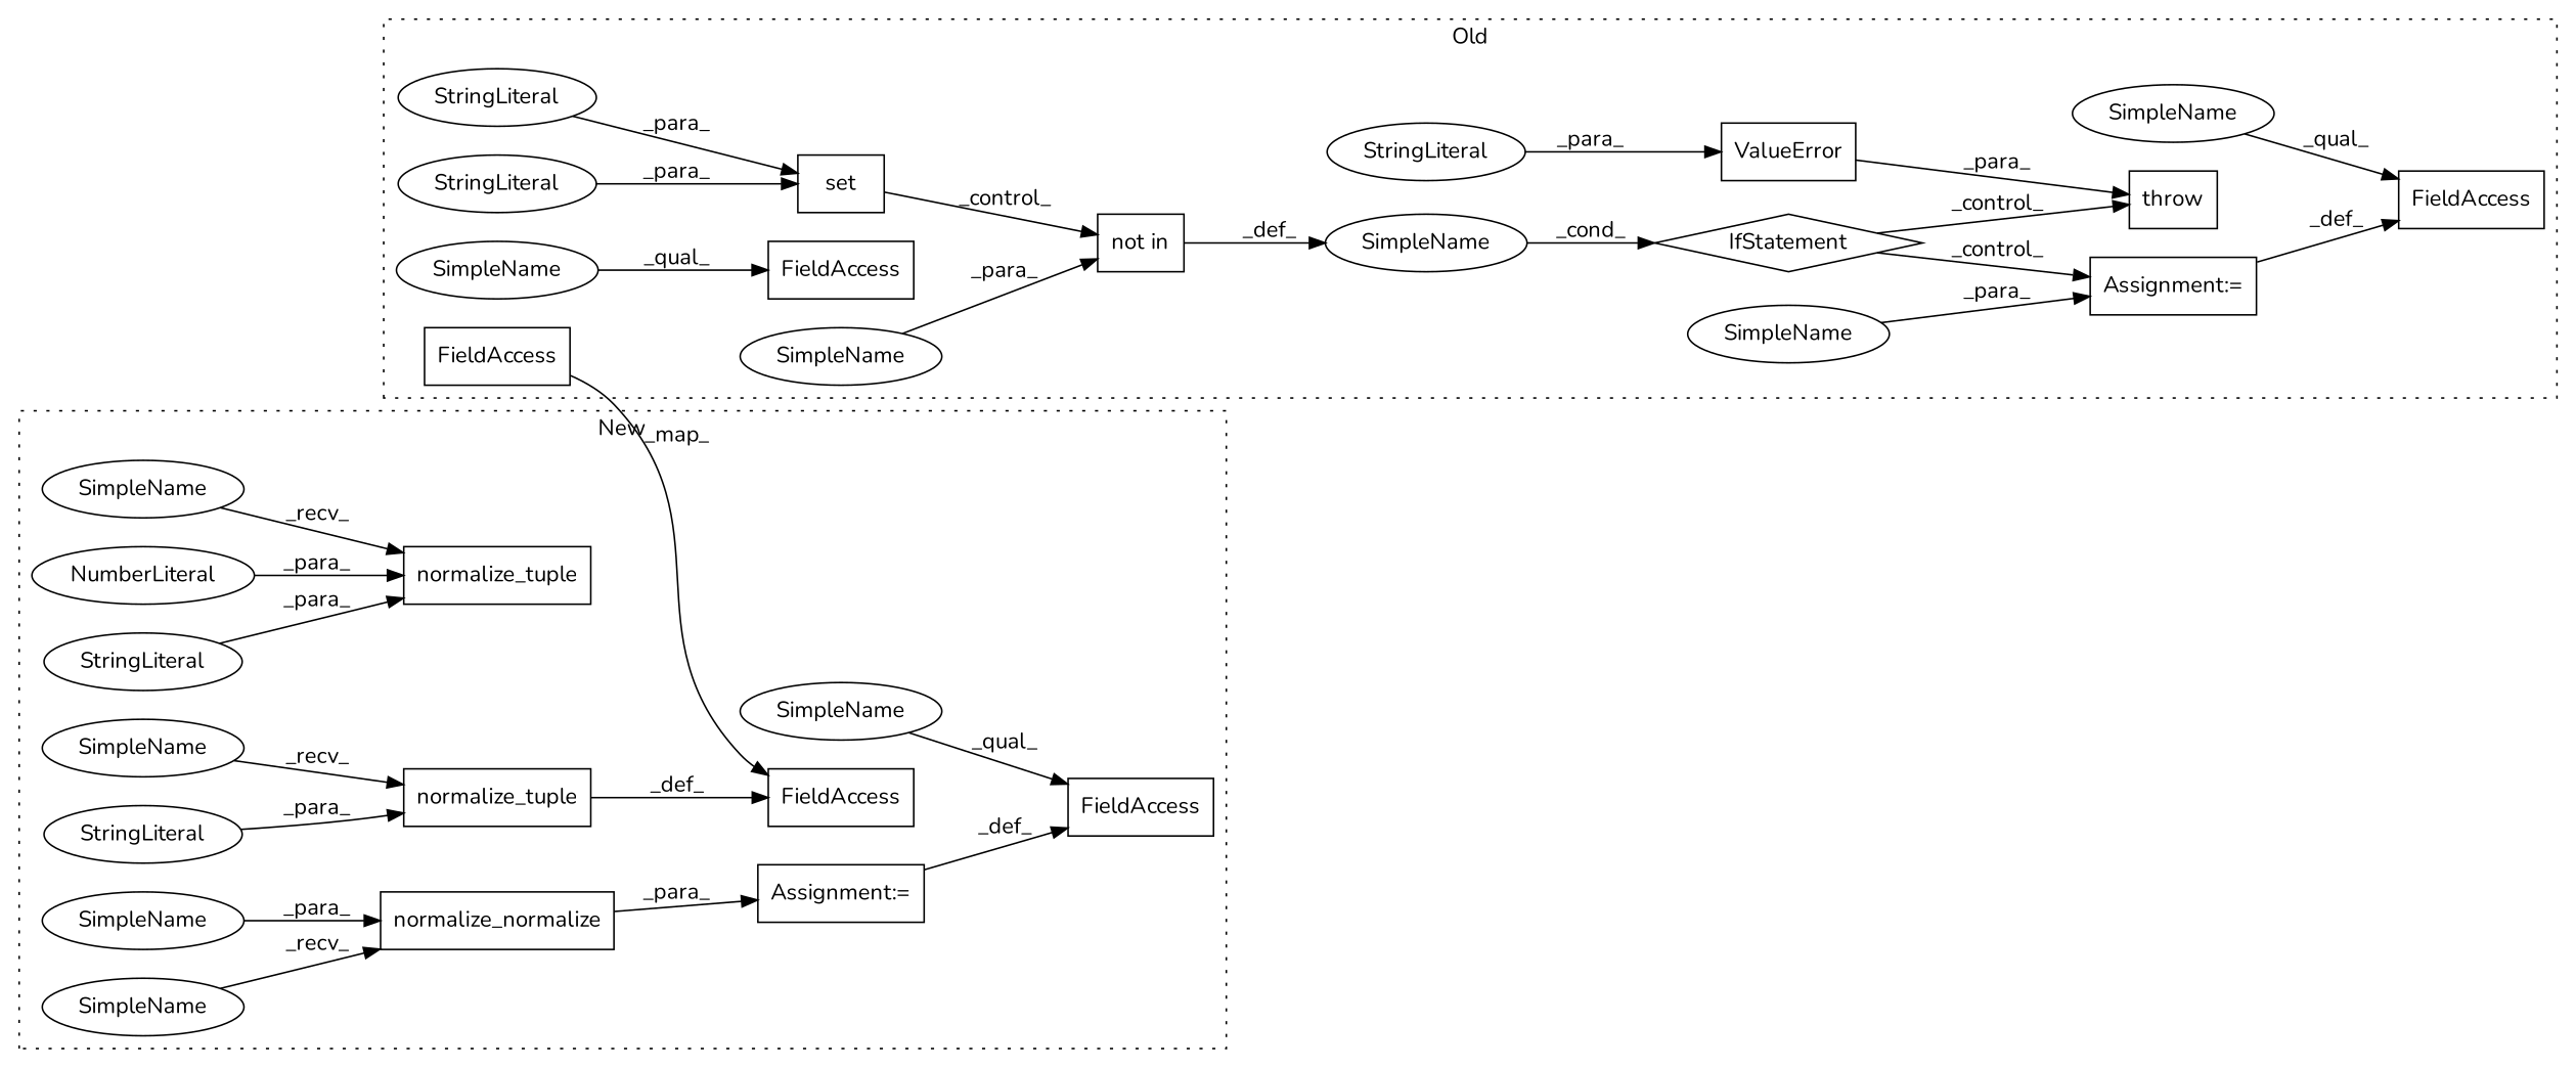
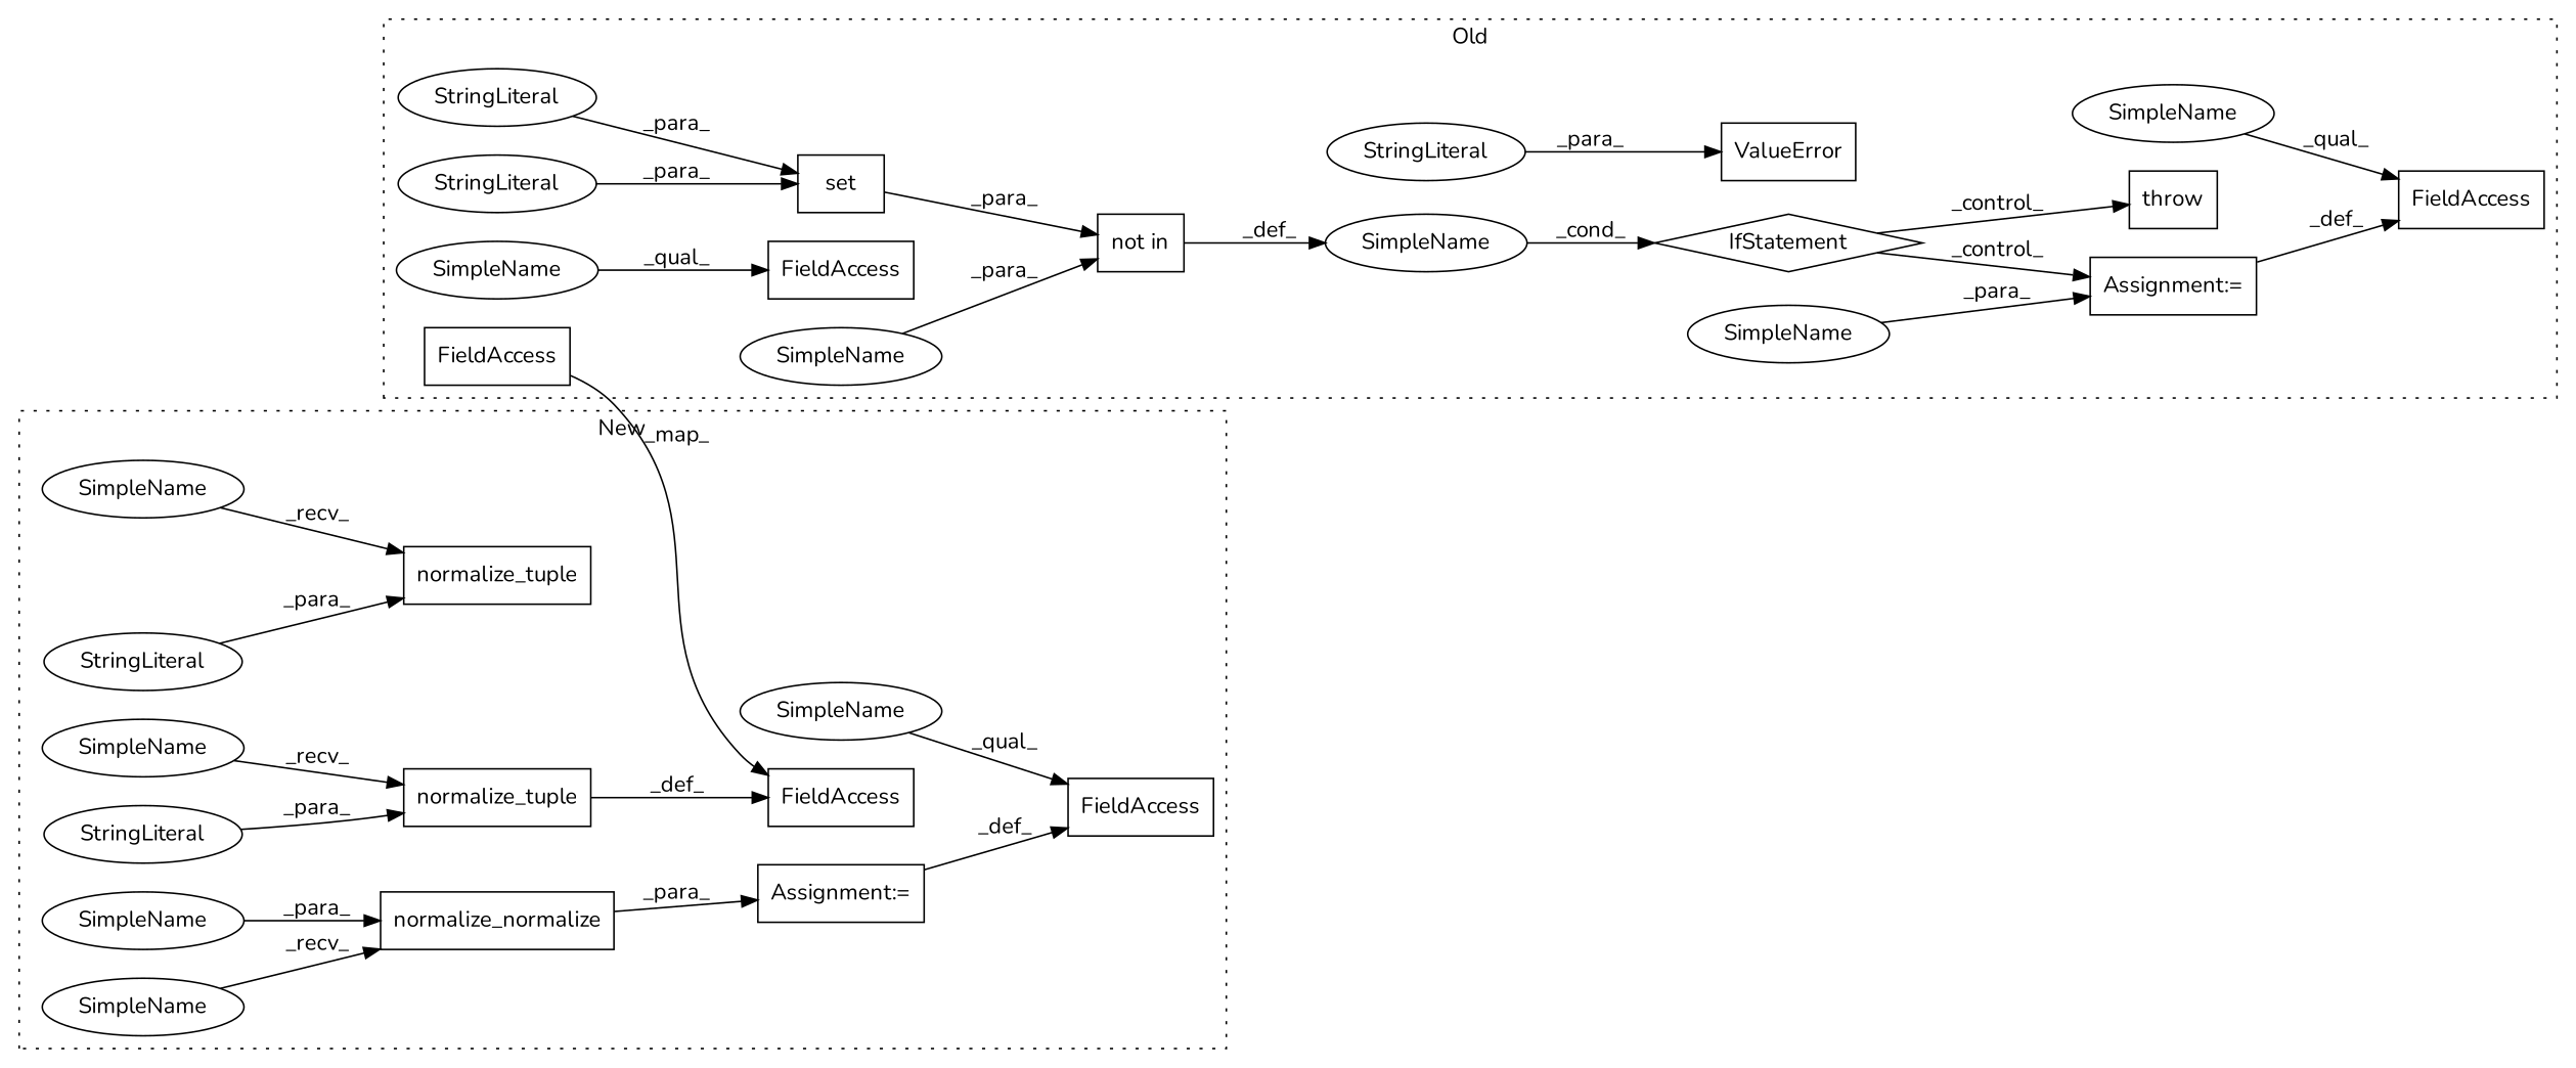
  digraph {
    fontname=Nunito
    rankdir=LR
    node [a=42 fontname=Nunito l=11 s=562 shape=ellipse]
    edge [fontname=Nunito]
    n1 [a=25 l="8,2" label=IfStatement s="554,600" shape=diamond]
    n2 [label=SimpleName l="" s=""]
    n3 [a=53 l=6 label=throw s=610 shape=box]
    n4 [a=32 l="4,1" label=set s="581,599" shape=box]
    n5 [a=45 l=7 label=StringLiteral s=585]
    n6 [a=45 l=6 label=StringLiteral s=593]
    n7 [a=108 l=38 label="not in" shape=box]
    n8 [a=7 l=1 label="Assignment:=" s=697 shape=box]
    n9 [a=22 l=16 label=FieldAccess s=681 shape=box]
    n10 [a=22 l=14 label=FieldAccess s=502 shape=box]
    n11 [a=22 label=FieldAccess s=433 shape=box]
    n12 [a=32 l="11,1" label=ValueError s="616,668" shape=box]
    n13 [a=45 l=41 label=StringLiteral s=627]
    n14 [l=4 label=SimpleName s=433]
    n15 [l=4 label=SimpleName s=681]
    n16 [label=SimpleName s=698]
    n17 [label=SimpleName]
    n18 [a=32 l="18,1" label=normalize_normalize s="558,583" shape=box]
    n19 [a=32 l="16,1" label=normalize_tuple s="492,527" shape=box]
-   n20 [a=34 l=1 label=NumberLiteral s=516]
    n21 [a=32 l="16,1" label=normalize_tuple s="422,461" shape=box]
    n22 [a=45 label=StringLiteral s=450]
    n23 [a=45 l=9 label=StringLiteral s=518]
    n24 [a=22 l=14 label=FieldAccess s=396 shape=box]
    n25 [a=22 l=12 label=FieldAccess s=534 shape=box]
    n26 [a=7 l=1 label="Assignment:=" s=546 shape=box]
    n27 [l=4 label=SimpleName s=534]
    n28 [l=10 label=SimpleName s=481]
    n29 [l=10 label=SimpleName s=411]
    n30 [l=10 label=SimpleName s=547]
    n31 [l=7 label=SimpleName s=576]
    subgraph cluster_1 {
      label=Old
      style=dotted
      n1
      n2
      n3
      n4
      n5
      n6
      n7
      n8
      n9
      n10
      n11
      n12
      n13
      n14
      n15
      n16
      n17
    }
    subgraph cluster_2 {
      label=New
      style=dotted
      n18
      n19
-     n20
      n21
      n22
      n23
      n24
      n25
      n26
      n27
      n28
      n29
      n30
      n31
    }
    n1 -> n3 [label=_control_]
    n1 -> n8 [label=_control_]
    n2 -> n1 [label=_cond_]
-   n4 -> n7 [label=_control_]
+   n4 -> n7 [label=_para_]
    n5 -> n4 [label=_para_]
    n6 -> n4 [label=_para_]
    n7 -> n2 [label=_def_]
    n8 -> n9 [label=_def_]
    n10 -> n24 [label=_map_]
-   n12 -> n3 [label=_para_]
    n13 -> n12 [label=_para_]
    n14 -> n11 [label=_qual_]
    n15 -> n9 [label=_qual_]
    n16 -> n8 [label=_para_]
    n17 -> n7 [label=_para_]
    n18 -> n26 [label=_para_]
-   n20 -> n19 [label=_para_]
    n21 -> n24 [label=_def_]
    n22 -> n21 [label=_para_]
    n23 -> n19 [label=_para_]
    n26 -> n25 [label=_def_]
    n27 -> n25 [label=_qual_]
    n28 -> n19 [label=_recv_]
    n29 -> n21 [label=_recv_]
    n30 -> n18 [label=_recv_]
    n31 -> n18 [label=_para_]
  }
